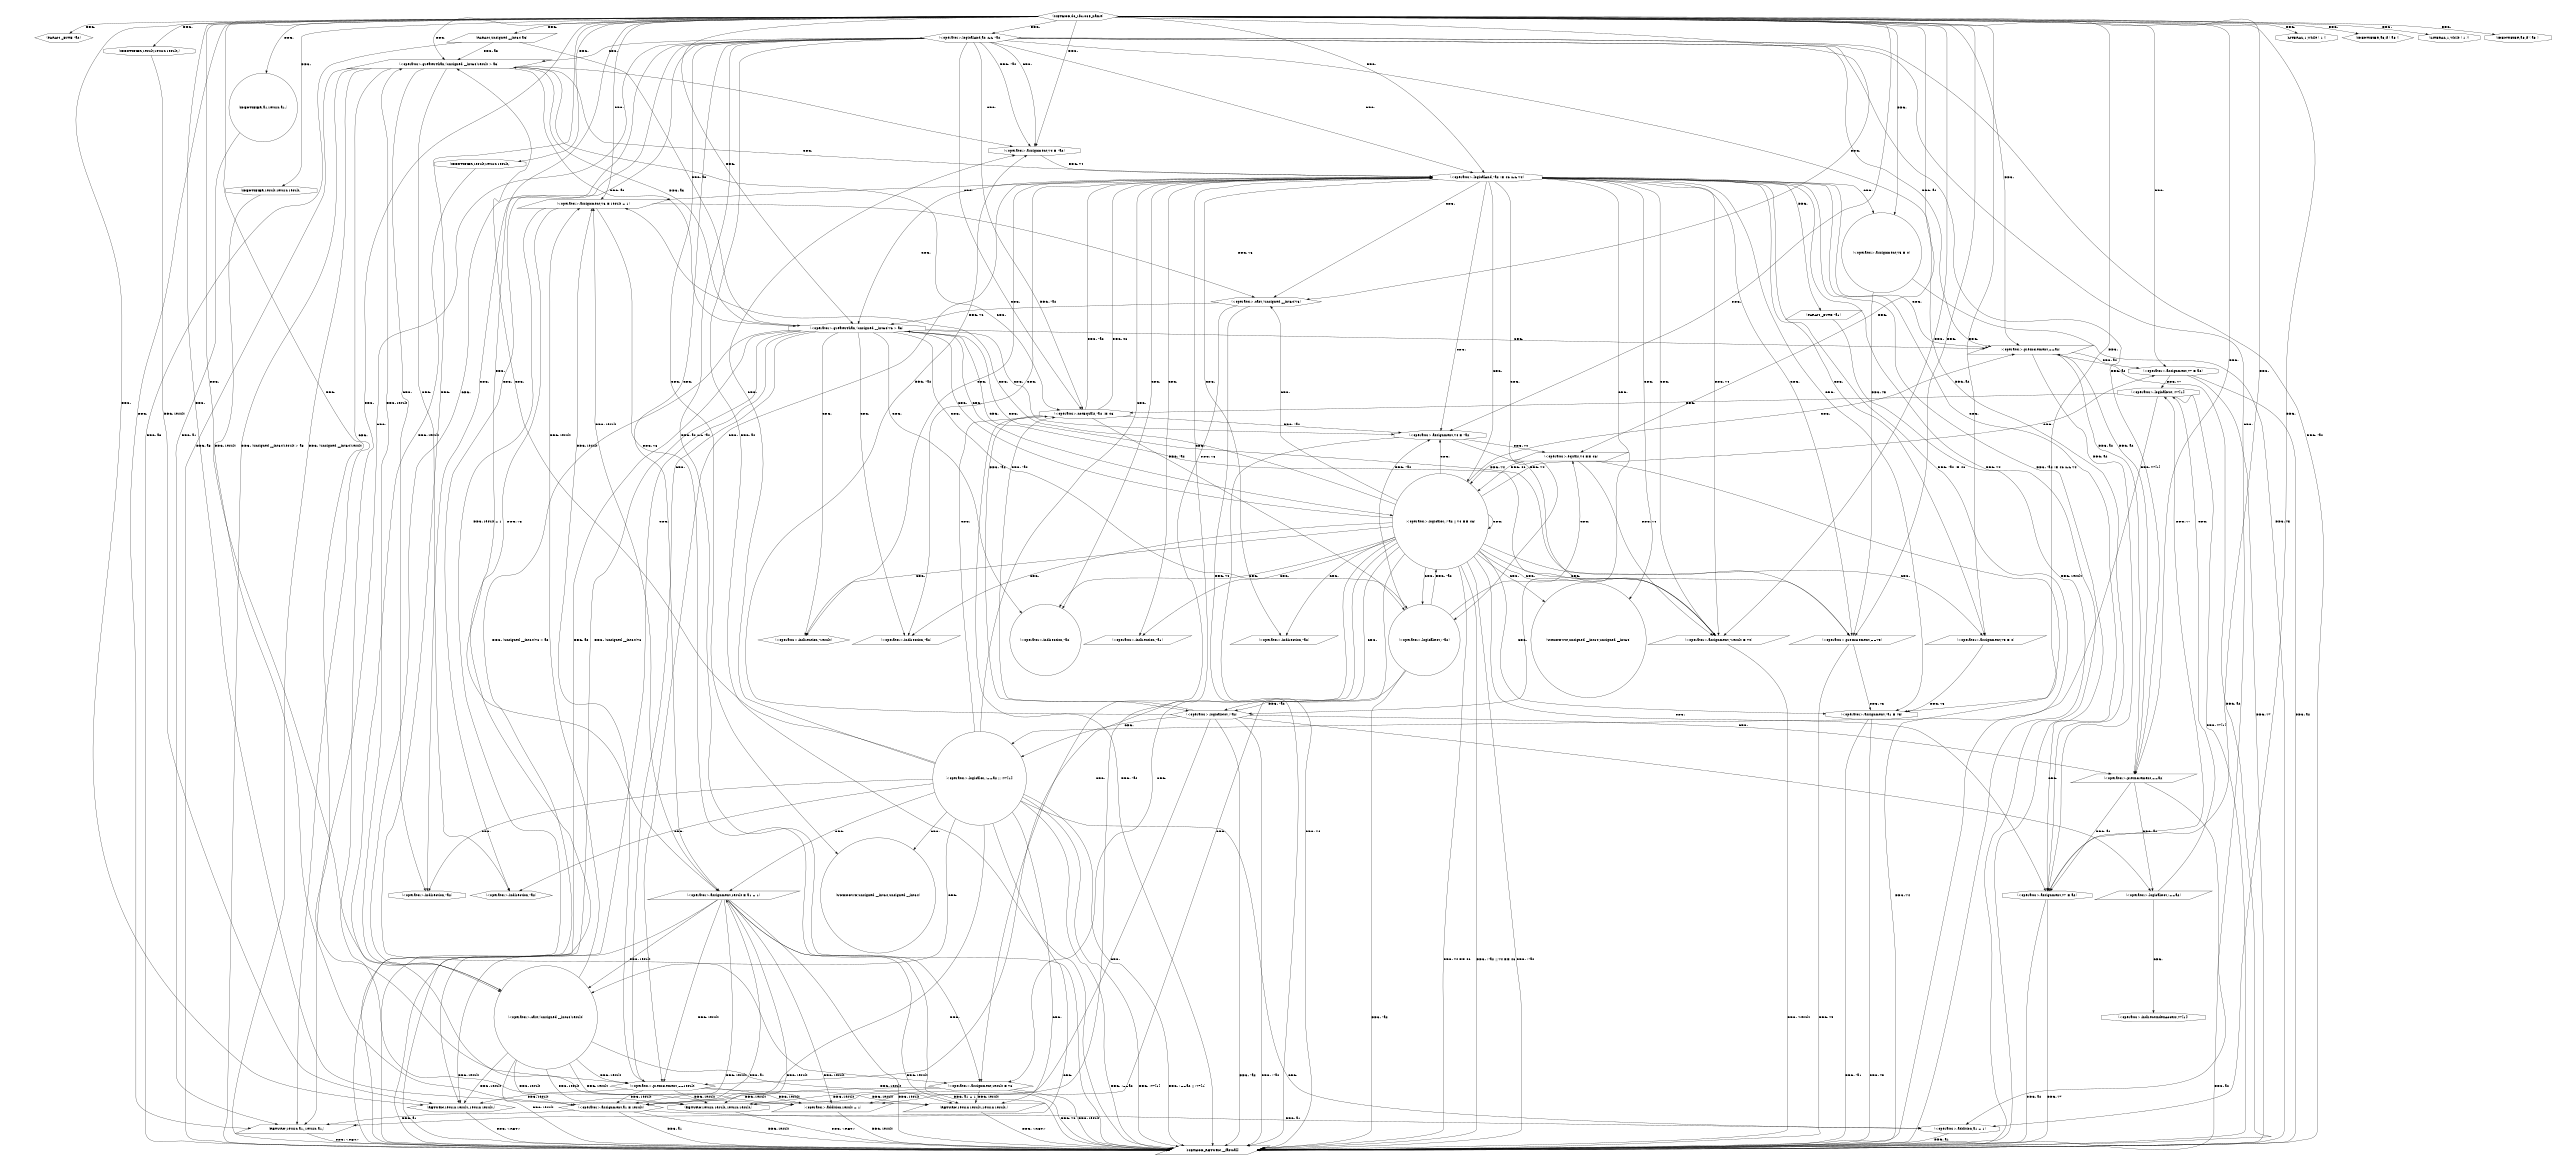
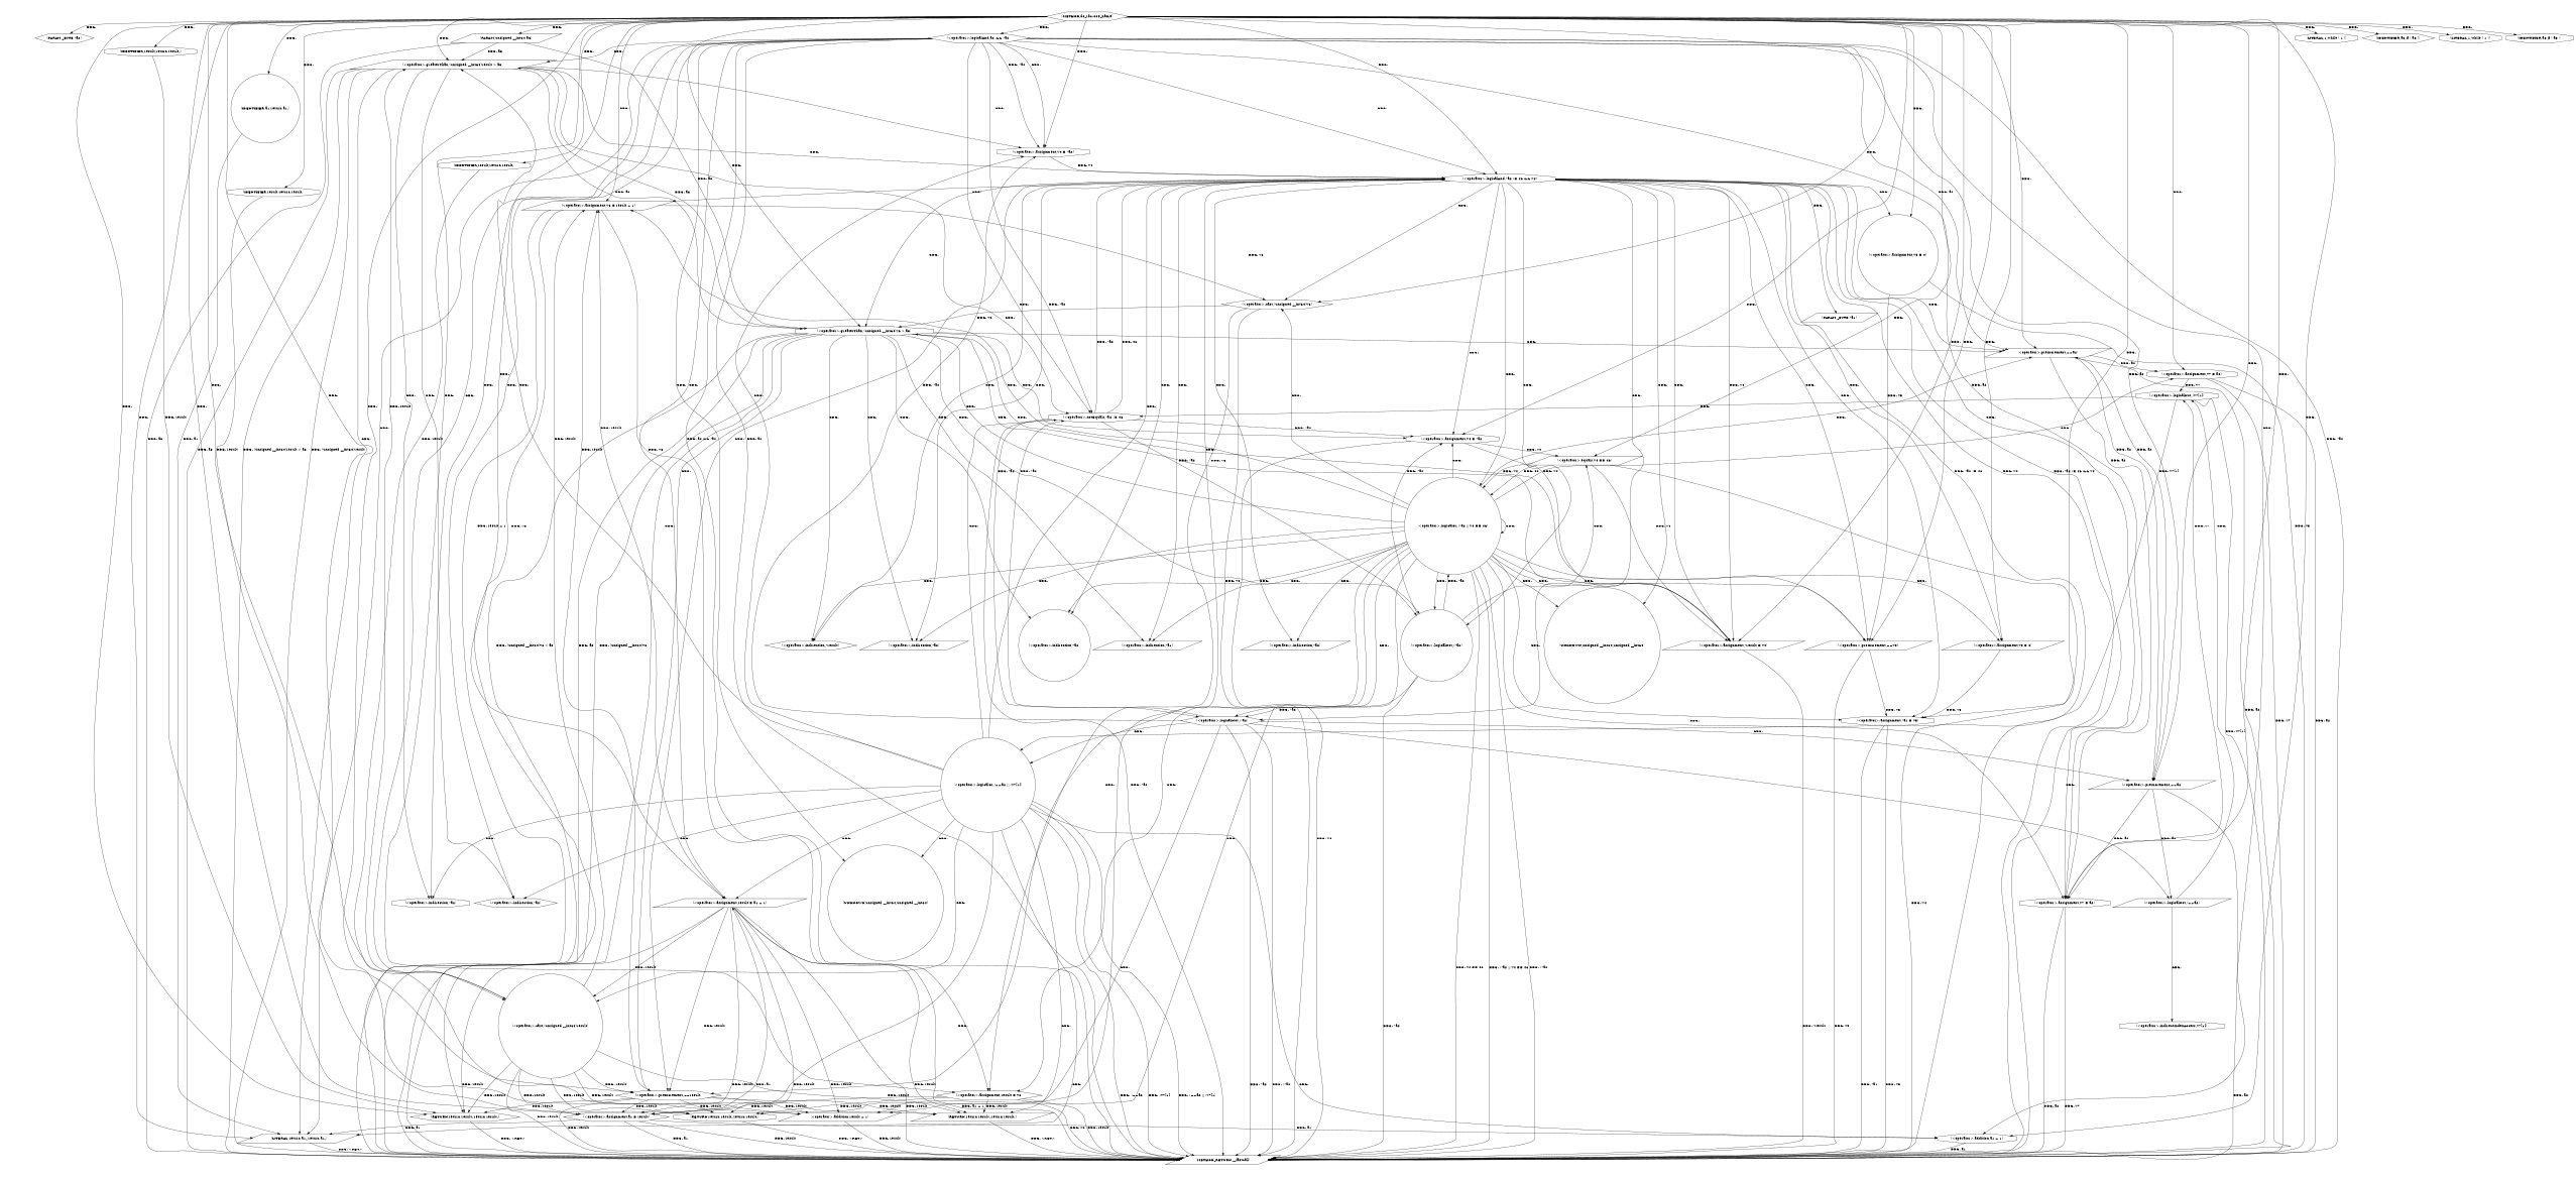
  digraph {
    node [shape=parallelogram]
    n1 [label="(METHOD,do_rfc1035_name)" shape=hexagon]
    n2 [label="(PARAM,_BYTE *a2)" shape=hexagon]
    n3 [label="(PARAM,unsigned __int64 a3)"]
    n4 [label="(<operator>.logicalAnd,a2 && *a2)" shape=hexagon]
    n5 [label="(LITERAL,1,while ( 1 ))" shape=octagon]
    n6 [label="(<operator>.assignment,result = a1 + 1)"]
    n7 [label="(<operator>.addition,a1 + 1)" shape=octagon]
    n8 [label="(IDENTIFIER,a3,if ( a3 ))" shape=hexagon]
    n9 [label="(<operator>.greaterThan,(unsigned __int64)result > a3)"]
    n10 [label="(<operator>.cast,(unsigned __int64)result)" shape=circle]
    n11 [label="(<operator>.assignment,v4 = *a2)" shape=octagon]
    n12 [label="(<operator>.logicalAnd,*a2 != 46 && v4)" shape=octagon]
    n13 [label="(<operator>.assignment,v5 = 0)" shape=circle]
    n14 [label="(LITERAL,1,while ( 1 ))" shape=octagon]
    n15 [label="(<operator>.assignment,v6 = result + 1)"]
    n16 [label="(<operator>.addition,result + 1)"]
    n17 [label="(IDENTIFIER,a3,if ( a3 ))" shape=octagon]
    n18 [label="(<operator>.greaterThan,(unsigned __int64)v6 > a3)" shape=octagon]
    n19 [label="(<operator>.cast,(unsigned __int64)v6)" shape=hexagon]
    n20 [label="(RETURN,return result;,return result;)" shape=hexagon]
    n21 [label="(IDENTIFIER,result,return result;)" shape=octagon]
    n22 [label="(<operator>.preIncrement,++a2)"]
    n23 [label="(<operator>.assignment,*result = v4)"]
    n24 [label="(<operator>.preIncrement,++v5)"]
    n25 [label="(<operator>.preIncrement,++result)" shape=hexagon]
    n26 [label="(<operator>.assignment,v4 = *a2)" shape=octagon]
    n27 [label="(<operator>.equals,v4 == 46)"]
    n28 [label="(<operator>.assignment,v7 = a2)" shape=octagon]
    n29 [label="(<operator>.assignment,result = v6)" shape=hexagon]
    n30 [label="(<operator>.assignment,v7 = a2)" shape=octagon]
    n31 [label="(<operator>.assignment,v5 = 0)"]
    n32 [label="(<operator>.assignment,*a1 = v5)" shape=octagon]
    n33 [label="(IDENTIFIER,result,return result;)" shape=octagon]
    n34 [label="(<operator>.preIncrement,++a2)"]
    n35 [label="(IDENTIFIER,result,return result;)" shape=octagon]
    n36 [label="(<operator>.assignment,a1 = result)" shape=hexagon]
-   n37 [label="(RETURN,return a1;,return a1;)"]
+   n37 [label="(LITERAL,return a1;,return a1;)"]
    n38 [label="(IDENTIFIER,a1,return a1;)" shape=circle]
    n39 [label="(PARAM,_BYTE *a1)"]
    n40 [label="(METHOD_RETURN,__fastcall)"]
    n41 [label="(<operator>.notEquals,*a2 != 46)" shape=octagon]
    n42 [label="(UNKNOWN,unsigned __int64,unsigned __int64)" shape=circle]
    n43 [label="(<operator>.indirection,*a2)" shape=octagon]
    n44 [label="(<operator>.indirection,*a2)" shape=hexagon]
    n45 [label="(RETURN,return result;,return result;)" shape=octagon]
    n46 [label="(RETURN,return result;,return result;)"]
    n47 [label="(<operator>.logicalOr,!*a2 || v4 == 46)" shape=circle]
    n48 [label="(<operator>.logicalNot,!*a2)" shape=circle]
    n49 [label="(<operator>.logicalNot,!*a2)" shape=hexagon]
    n50 [label="(UNKNOWN,unsigned __int64,unsigned __int64)" shape=circle]
    n51 [label="(<operator>.indirection,*result)" shape=hexagon]
    n52 [label="(<operator>.indirection,*a2)"]
    n53 [label="(<operator>.indirection,*a2)" shape=circle]
    n54 [label="(<operator>.indirection,*a1)"]
    n55 [label="(<operator>.indirection,*a2)"]
    n56 [label="(<operator>.logicalNot,!v7[1])" shape=octagon]
    n57 [label="(<operator>.logicalNot,!++a2)"]
    n58 [label="(<operator>.logicalOr,!++a2 || !v7[1])" shape=circle]
    n59 [label="(<operator>.indirectIndexAccess,v7[1])" shape=octagon]
    n1 -> n2 [label="DDG: "]
    n1 -> n3 [label="DDG: "]
    n1 -> n4 [label="DDG: "]
    n1 -> n5 [label="DDG: "]
    n1 -> n6 [label="DDG: "]
    n1 -> n7 [label="DDG: "]
    n1 -> n8 [label="DDG: "]
    n1 -> n9 [label="DDG: "]
    n1 -> n10 [label="DDG: "]
    n1 -> n11 [label="DDG: "]
    n1 -> n12 [label="DDG: "]
    n1 -> n13 [label="DDG: "]
    n1 -> n14 [label="DDG: "]
    n1 -> n15 [label="DDG: "]
    n1 -> n16 [label="DDG: "]
    n1 -> n17 [label="DDG: "]
    n1 -> n18 [label="DDG: "]
    n1 -> n19 [label="DDG: "]
    n1 -> n20 [label="DDG: "]
    n1 -> n21 [label="DDG: "]
    n1 -> n22 [label="DDG: "]
    n1 -> n23 [label="DDG: "]
    n1 -> n24 [label="DDG: "]
    n1 -> n25 [label="DDG: "]
    n1 -> n26 [label="DDG: "]
    n1 -> n27 [label="DDG: "]
    n1 -> n28 [label="DDG: "]
    n1 -> n29 [label="DDG: "]
    n1 -> n30 [label="DDG: "]
    n1 -> n31 [label="DDG: "]
    n1 -> n32 [label="DDG: "]
    n1 -> n33 [label="DDG: "]
    n1 -> n34 [label="DDG: "]
    n1 -> n35 [label="DDG: "]
    n1 -> n36 [label="DDG: "]
    n1 -> n37 [label="DDG: "]
    n1 -> n38 [label="DDG: "]
    n3 -> n9 [label="DDG: a3"]
    n3 -> n18 [label="DDG: a3"]
    n3 -> n40 [label="DDG: a3"]
    n4 -> n6 [label="CDG: "]
    n4 -> n7 [label="CDG: "]
    n4 -> n9 [label="CDG: "]
    n4 -> n10 [label="CDG: "]
    n4 -> n11 [label="DDG: *a2"]
    n4 -> n11 [label="CDG: "]
    n4 -> n12 [label="CDG: "]
    n4 -> n22 [label="DDG: a2"]
    n4 -> n30 [label="DDG: a2"]
    n4 -> n34 [label="DDG: a2"]
    n4 -> n37 [label="CDG: "]
    n4 -> n40 [label="DDG: a2 && *a2"]
    n4 -> n40 [label="DDG: a2"]
    n4 -> n40 [label="DDG: *a2"]
    n4 -> n41 [label="DDG: *a2"]
    n4 -> n41 [label="CDG: "]
    n4 -> n42 [label="CDG: "]
    n4 -> n43 [label="CDG: "]
    n4 -> n44 [label="CDG: "]
    n6 -> n10 [label="DDG: result"]
    n6 -> n15 [label="DDG: result"]
    n6 -> n16 [label="DDG: result"]
    n6 -> n20 [label="DDG: result"]
    n6 -> n25 [label="DDG: result"]
    n6 -> n36 [label="DDG: result"]
    n6 -> n40 [label="DDG: a1 + 1"]
    n6 -> n40 [label="DDG: result"]
    n6 -> n45 [label="DDG: result"]
    n6 -> n46 [label="DDG: result"]
    n7 -> n40 [label="DDG: a1"]
    n9 -> n11 [label="CDG: "]
    n9 -> n12 [label="CDG: "]
    n9 -> n18 [label="DDG: a3"]
    n9 -> n37 [label="CDG: "]
    n9 -> n40 [label="DDG: a3"]
    n9 -> n40 [label="DDG: (unsigned __int64)result > a3"]
    n9 -> n40 [label="DDG: (unsigned __int64)result"]
    n9 -> n41 [label="CDG: "]
    n9 -> n43 [label="CDG: "]
    n9 -> n44 [label="CDG: "]
    n10 -> n9 [label="DDG: result"]
    n10 -> n15 [label="DDG: result"]
    n10 -> n16 [label="DDG: result"]
    n10 -> n20 [label="DDG: result"]
    n10 -> n25 [label="DDG: result"]
    n10 -> n36 [label="DDG: result"]
    n10 -> n40 [label="DDG: result"]
    n10 -> n45 [label="DDG: result"]
    n10 -> n46 [label="DDG: result"]
    n11 -> n12 [label="DDG: v4"]
    n12 -> n13 [label="CDG: "]
    n12 -> n15 [label="CDG: "]
    n12 -> n16 [label="CDG: "]
    n12 -> n18 [label="CDG: "]
    n12 -> n19 [label="CDG: "]
    n12 -> n22 [label="CDG: "]
    n12 -> n23 [label="DDG: v4"]
    n12 -> n23 [label="CDG: "]
    n12 -> n24 [label="CDG: "]
    n12 -> n25 [label="CDG: "]
    n12 -> n26 [label="CDG: "]
    n12 -> n30 [label="CDG: "]
    n12 -> n31 [label="CDG: "]
    n12 -> n32 [label="CDG: "]
    n12 -> n39 [label="DDG: "]
    n12 -> n40 [label="DDG: *a2 != 46"]
    n12 -> n40 [label="DDG: v4"]
    n12 -> n40 [label="DDG: *a2 != 46 && v4"]
    n12 -> n47 [label="CDG: "]
    n12 -> n48 [label="CDG: "]
    n12 -> n49 [label="CDG: "]
    n12 -> n50 [label="CDG: "]
    n12 -> n51 [label="CDG: "]
    n12 -> n52 [label="CDG: "]
    n12 -> n53 [label="CDG: "]
    n12 -> n54 [label="CDG: "]
    n12 -> n55 [label="CDG: "]
    n13 -> n24 [label="DDG: v5"]
    n13 -> n40 [label="DDG: v5"]
    n15 -> n19 [label="DDG: v6"]
    n15 -> n29 [label="DDG: v6"]
    n15 -> n40 [label="DDG: result + 1"]
    n15 -> n40 [label="DDG: v6"]
    n16 -> n40 [label="DDG: result"]
    n18 -> n9 [label="DDG: a3"]
    n18 -> n20 [label="CDG: "]
    n18 -> n22 [label="CDG: "]
    n18 -> n23 [label="CDG: "]
    n18 -> n24 [label="CDG: "]
    n18 -> n25 [label="CDG: "]
    n18 -> n26 [label="CDG: "]
    n18 -> n40 [label="DDG: a3"]
    n18 -> n40 [label="DDG: (unsigned __int64)v6"]
    n18 -> n40 [label="DDG: (unsigned __int64)v6 > a3"]
-   n18 -> n47 [label="CDG: "]
+   n18 -> n54 [label="CDG: "]
    n18 -> n48 [label="CDG: "]
    n18 -> n51 [label="CDG: "]
    n18 -> n52 [label="CDG: "]
    n18 -> n53 [label="CDG: "]
    n19 -> n18 [label="DDG: v6"]
    n19 -> n29 [label="DDG: v6"]
    n19 -> n40 [label="DDG: v6"]
    n20 -> n40 [label="DDG: <RET>"]
    n21 -> n20 [label="DDG: result"]
    n22 -> n28 [label="DDG: a2"]
    n22 -> n30 [label="DDG: a2"]
    n22 -> n34 [label="DDG: a2"]
    n22 -> n40 [label="DDG: a2"]
    n23 -> n40 [label="DDG: *result"]
    n24 -> n32 [label="DDG: v5"]
    n24 -> n40 [label="DDG: v5"]
    n25 -> n15 [label="DDG: result"]
    n25 -> n16 [label="DDG: result"]
    n25 -> n20 [label="DDG: result"]
    n25 -> n36 [label="DDG: result"]
-   n39 -> n40 [label="DDG: result"]
+   n25 -> n40 [label="DDG: result"]
    n25 -> n45 [label="DDG: result"]
    n25 -> n46 [label="DDG: result"]
    n26 -> n23 [label="DDG: v4"]
    n26 -> n27 [label="DDG: v4"]
    n26 -> n40 [label="DDG: v4"]
    n27 -> n23 [label="DDG: v4"]
    n27 -> n40 [label="DDG: v4"]
    n27 -> n47 [label="DDG: v4"]
    n27 -> n47 [label="DDG: 46"]
    n28 -> n40 [label="DDG: v7"]
    n28 -> n40 [label="DDG: a2"]
    n28 -> n56 [label="DDG: v7"]
    n29 -> n36 [label="DDG: result"]
    n29 -> n40 [label="DDG: result"]
    n29 -> n40 [label="DDG: v6"]
    n29 -> n45 [label="DDG: result"]
    n29 -> n46 [label="DDG: result"]
    n30 -> n40 [label="DDG: v7"]
    n30 -> n40 [label="DDG: a2"]
    n30 -> n56 [label="DDG: v7"]
    n31 -> n32 [label="DDG: v5"]
    n32 -> n40 [label="DDG: *a1"]
    n32 -> n40 [label="DDG: v5"]
    n33 -> n45 [label="DDG: result"]
    n34 -> n22 [label="DDG: a2"]
    n34 -> n30 [label="DDG: a2"]
    n34 -> n40 [label="DDG: a2"]
    n34 -> n57 [label="DDG: a2"]
    n35 -> n46 [label="DDG: result"]
    n36 -> n6 [label="DDG: a1"]
    n36 -> n7 [label="DDG: a1"]
    n36 -> n37 [label="DDG: a1"]
    n36 -> n40 [label="DDG: a1"]
    n36 -> n40 [label="DDG: result"]
    n37 -> n40 [label="DDG: <RET>"]
    n38 -> n37 [label="DDG: a1"]
    n41 -> n12 [label="DDG: *a2"]
    n41 -> n12 [label="DDG: 46"]
    n41 -> n26 [label="DDG: *a2"]
    n41 -> n40 [label="DDG: *a2"]
    n41 -> n48 [label="DDG: *a2"]
    n41 -> n49 [label="DDG: *a2"]
    n45 -> n40 [label="DDG: <RET>"]
    n46 -> n40 [label="DDG: <RET>"]
    n47 -> n15 [label="CDG: "]
    n47 -> n16 [label="CDG: "]
    n47 -> n18 [label="CDG: "]
    n47 -> n19 [label="CDG: "]
    n47 -> n22 [label="CDG: "]
    n47 -> n23 [label="CDG: "]
    n47 -> n24 [label="CDG: "]
    n47 -> n25 [label="CDG: "]
    n47 -> n26 [label="CDG: "]
    n47 -> n28 [label="CDG: "]
    n47 -> n29 [label="CDG: "]
    n47 -> n30 [label="CDG: "]
    n47 -> n31 [label="CDG: "]
    n47 -> n32 [label="CDG: "]
    n47 -> n40 [label="DDG: v4 == 46"]
    n47 -> n40 [label="DDG: !*a2 || v4 == 46"]
    n47 -> n40 [label="DDG: !*a2"]
    n47 -> n47 [label="CDG: "]
    n47 -> n48 [label="CDG: "]
    n47 -> n49 [label="CDG: "]
    n47 -> n50 [label="CDG: "]
    n47 -> n51 [label="CDG: "]
    n47 -> n52 [label="CDG: "]
    n47 -> n53 [label="CDG: "]
    n47 -> n54 [label="CDG: "]
    n47 -> n55 [label="CDG: "]
    n48 -> n26 [label="DDG: *a2"]
    n48 -> n27 [label="CDG: "]
    n48 -> n40 [label="DDG: *a2"]
    n48 -> n47 [label="DDG: *a2"]
    n48 -> n49 [label="DDG: *a2"]
    n49 -> n11 [label="DDG: *a2"]
    n49 -> n34 [label="CDG: "]
    n49 -> n40 [label="DDG: !*a2"]
    n49 -> n40 [label="DDG: *a2"]
    n49 -> n41 [label="DDG: *a2"]
    n49 -> n45 [label="CDG: "]
    n49 -> n57 [label="CDG: "]
    n49 -> n58 [label="CDG: "]
    n56 -> n40 [label="DDG: v7[1]"]
    n56 -> n41 [label="DDG: "]
    n56 -> n58 [label="DDG: v7[1]"]
    n57 -> n56 [label="CDG: "]
    n57 -> n59 [label="CDG: "]
    n58 -> n6 [label="CDG: "]
    n58 -> n7 [label="CDG: "]
    n58 -> n9 [label="CDG: "]
    n58 -> n10 [label="CDG: "]
    n58 -> n11 [label="CDG: "]
    n58 -> n12 [label="CDG: "]
    n58 -> n36 [label="DDG: "]
    n58 -> n37 [label="CDG: "]
    n58 -> n40 [label="DDG: !++a2"]
    n58 -> n40 [label="DDG: !v7[1]"]
    n58 -> n40 [label="DDG: !++a2 || !v7[1]"]
    n58 -> n41 [label="CDG: "]
    n58 -> n42 [label="CDG: "]
    n58 -> n43 [label="CDG: "]
    n58 -> n44 [label="CDG: "]
    n58 -> n46 [label="CDG: "]
  }
